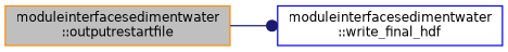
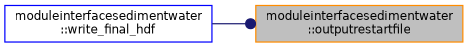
  digraph {
    rankdir=LR
    node [fontname=Helvetica fontsize=10 shape=record style=filled]
    n1 [color=darkorange fillcolor=grey75 fontcolor=black height=0.2 label="moduleinterfacesedimentwater\l::outputrestartfile" width=0.4]
    n2 [color=blue fillcolor=white height=0.2 label="moduleinterfacesedimentwater\l::write_final_hdf" width=0.4]
-   n1 -> n2 [color=midnightblue fontname=Helvetica fontsize=10 labelfontname=Helvetica labelfontsize=10 style=solid arrowhead=dot]
+   n2 -> n1 [color=midnightblue fontname=Helvetica fontsize=10 labelfontname=Helvetica labelfontsize=10 style=solid arrowhead=dot]
  }
